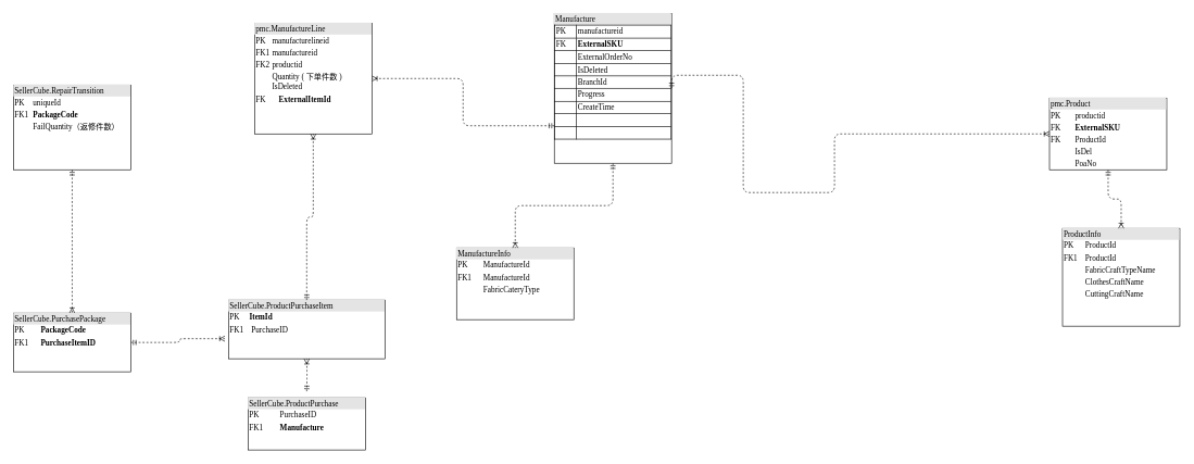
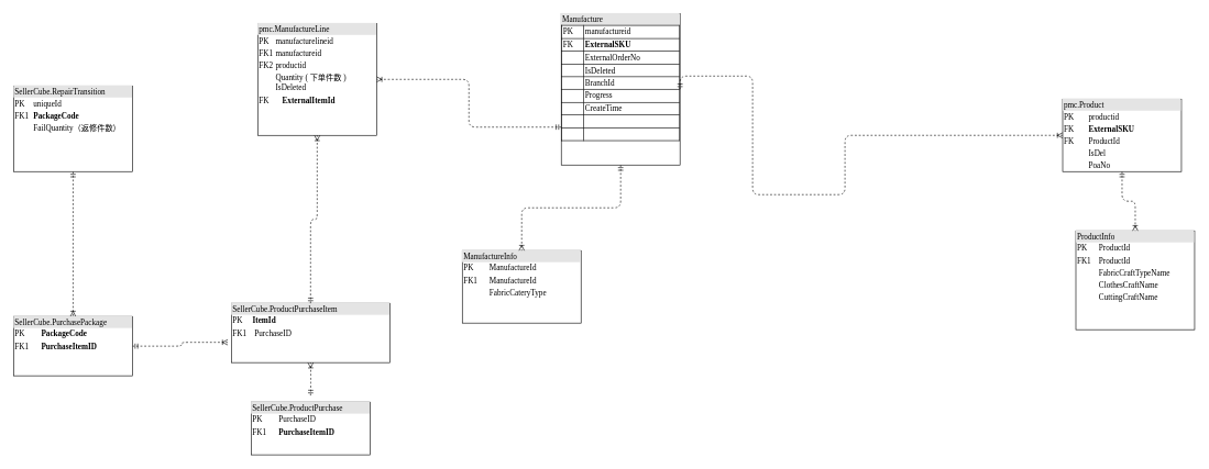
  <mxCell id="0" />
  <mxCell id="1" parent="0" />
  <mxCell id="2" style="html=1;dashed=1;labelBackgroundColor=none;startArrow=ERmandOne;endArrow=ERoneToMany;fontFamily=Verdana;fontSize=12;align=left;exitX=1;exitY=0.5;exitDx=0;exitDy=0;entryX=-0.023;entryY=0.658;entryDx=0;entryDy=0;entryPerimeter=0;edgeStyle=orthogonalEdgeStyle;" parent="1" source="13" target="12" edge="1"><mxGeometry relative="1" as="geometry" /></mxCell>
  <mxCell id="3" style="edgeStyle=orthogonalEdgeStyle;html=1;dashed=1;labelBackgroundColor=none;startArrow=ERmandOne;endArrow=ERoneToMany;fontFamily=Verdana;fontSize=12;align=left;" parent="1" source="4" target="13" edge="1"><mxGeometry relative="1" as="geometry" /></mxCell>
  <mxCell id="4" value="&lt;div style=&quot;box-sizing: border-box ; width: 100% ; background: #e4e4e4 ; padding: 2px&quot;&gt;SellerCube.RepairTransition&lt;br&gt;&lt;/div&gt;&lt;table style=&quot;width: 100% ; font-size: 1em&quot; cellpadding=&quot;2&quot; cellspacing=&quot;0&quot;&gt;&lt;tbody&gt;&lt;tr&gt;&lt;td&gt;PK&lt;/td&gt;&lt;td&gt;uniqueId&lt;/td&gt;&lt;/tr&gt;&lt;tr&gt;&lt;td&gt;FK1&lt;/td&gt;&lt;td&gt;&lt;b&gt;PackageCode&lt;/b&gt;&lt;/td&gt;&lt;/tr&gt;&lt;tr&gt;&lt;td&gt;&lt;/td&gt;&lt;td&gt;FailQuantity（返修件数）&lt;/td&gt;&lt;/tr&gt;&lt;/tbody&gt;&lt;/table&gt;" style="verticalAlign=top;align=left;overflow=fill;html=1;rounded=0;shadow=0;comic=0;labelBackgroundColor=none;strokeWidth=1;fontFamily=Verdana;fontSize=12" parent="1" vertex="1"><mxGeometry x="20" y="130" width="180" height="130" as="geometry" /></mxCell>
  <mxCell id="5" style="edgeStyle=orthogonalEdgeStyle;html=1;exitX=0;exitY=0.75;entryX=1;entryY=0.5;dashed=1;labelBackgroundColor=none;startArrow=ERmandOne;endArrow=ERoneToMany;fontFamily=Verdana;fontSize=12;align=left;" parent="1" source="9" target="6" edge="1"><mxGeometry relative="1" as="geometry" /></mxCell>
  <mxCell id="6" value="&lt;div style=&quot;box-sizing: border-box ; width: 100% ; background: #e4e4e4 ; padding: 2px&quot;&gt;pmc.ManufactureLine&lt;/div&gt;&lt;table style=&quot;width: 100% ; font-size: 1em&quot; cellpadding=&quot;2&quot; cellspacing=&quot;0&quot;&gt;&lt;tbody&gt;&lt;tr&gt;&lt;td&gt;PK&lt;/td&gt;&lt;td&gt;manufacturelineid&lt;/td&gt;&lt;/tr&gt;&lt;tr&gt;&lt;td&gt;FK1&lt;/td&gt;&lt;td&gt;manufactureid&lt;/td&gt;&lt;/tr&gt;&lt;tr&gt;&lt;td&gt;FK2&lt;/td&gt;&lt;td&gt;productid&lt;/td&gt;&lt;/tr&gt;&lt;tr&gt;&lt;td&gt;&lt;br&gt;&lt;/td&gt;&lt;td&gt;Quantity ( 下单件数 )&lt;br&gt;IsDeleted&lt;br&gt;&lt;/td&gt;&lt;/tr&gt;&lt;tr&gt;&lt;td&gt;FK&lt;/td&gt;&lt;td&gt;&lt;table cellpadding=&quot;2&quot; cellspacing=&quot;0&quot; style=&quot;font-size: 1em ; width: 180px&quot;&gt;&lt;tbody&gt;&lt;tr&gt;&lt;td&gt;&lt;/td&gt;&lt;td&gt;&lt;b&gt;ExternalItemId&lt;/b&gt;&lt;/td&gt;&lt;/tr&gt;&lt;/tbody&gt;&lt;/table&gt;&lt;/td&gt;&lt;/tr&gt;&lt;tr&gt;&lt;td&gt;&lt;br&gt;&lt;/td&gt;&lt;td&gt;&lt;br&gt;&lt;/td&gt;&lt;/tr&gt;&lt;/tbody&gt;&lt;/table&gt;" style="verticalAlign=top;align=left;overflow=fill;html=1;rounded=0;shadow=0;comic=0;labelBackgroundColor=none;strokeWidth=1;fontFamily=Verdana;fontSize=12" parent="1" vertex="1"><mxGeometry x="390" y="35" width="180" height="170" as="geometry" /></mxCell>
  <mxCell id="7" value="&lt;div style=&quot;box-sizing: border-box ; width: 100% ; background: #e4e4e4 ; padding: 2px&quot;&gt;ManufactureInfo&lt;/div&gt;&lt;table style=&quot;width: 100% ; font-size: 1em&quot; cellpadding=&quot;2&quot; cellspacing=&quot;0&quot;&gt;&lt;tbody&gt;&lt;tr&gt;&lt;td&gt;PK&lt;/td&gt;&lt;td&gt;ManufactureId&lt;/td&gt;&lt;/tr&gt;&lt;tr&gt;&lt;td&gt;FK1&lt;/td&gt;&lt;td&gt;ManufactureId&lt;/td&gt;&lt;/tr&gt;&lt;tr&gt;&lt;td&gt;&lt;/td&gt;&lt;td&gt;FabricCateryType&lt;/td&gt;&lt;/tr&gt;&lt;/tbody&gt;&lt;/table&gt;" style="verticalAlign=top;align=left;overflow=fill;html=1;rounded=0;shadow=0;comic=0;labelBackgroundColor=none;strokeWidth=1;fontFamily=Verdana;fontSize=12" parent="1" vertex="1"><mxGeometry x="700" y="380" width="180" height="110" as="geometry" /></mxCell>
  <mxCell id="8" style="edgeStyle=orthogonalEdgeStyle;html=1;entryX=0.5;entryY=0;labelBackgroundColor=none;startArrow=ERmandOne;endArrow=ERoneToMany;fontFamily=Verdana;fontSize=12;align=left;dashed=1;" parent="1" source="9" target="7" edge="1"><mxGeometry relative="1" as="geometry" /></mxCell>
  <mxCell id="9" value="&lt;div style=&quot;box-sizing: border-box ; width: 100% ; background: #e4e4e4 ; padding: 2px&quot;&gt;Manufacture&lt;/div&gt;&lt;table style=&quot;width: 100% ; font-size: 1em ; border: 1px solid rgb(0 , 0 , 0) ; border-collapse: collapse&quot; cellpadding=&quot;2&quot; cellspacing=&quot;0&quot; border=&quot;1&quot;&gt;&lt;tbody&gt;&lt;tr&gt;&lt;td&gt;PK&lt;/td&gt;&lt;td&gt;manufactureid&lt;/td&gt;&lt;/tr&gt;&lt;tr&gt;&lt;td&gt;FK&lt;/td&gt;&lt;td&gt;&lt;b&gt;ExternalSKU&lt;/b&gt;&lt;br&gt;&lt;/td&gt;&lt;/tr&gt;&lt;tr&gt;&lt;td&gt;&lt;br&gt;&lt;/td&gt;&lt;td&gt;ExternalOrderNo&lt;br&gt;&lt;/td&gt;&lt;/tr&gt;&lt;tr&gt;&lt;td&gt;&lt;br&gt;&lt;/td&gt;&lt;td&gt;IsDeleted&lt;br&gt;&lt;/td&gt;&lt;/tr&gt;&lt;tr&gt;&lt;td&gt;&lt;br&gt;&lt;/td&gt;&lt;td&gt;BranchId&lt;br&gt;&lt;/td&gt;&lt;/tr&gt;&lt;tr&gt;&lt;td&gt;&lt;br&gt;&lt;/td&gt;&lt;td&gt;Progress&lt;br&gt;&lt;/td&gt;&lt;/tr&gt;&lt;tr&gt;&lt;td&gt;&lt;br&gt;&lt;/td&gt;&lt;td&gt;CreateTime&lt;br&gt;&lt;/td&gt;&lt;/tr&gt;&lt;tr&gt;&lt;td&gt;&lt;br&gt;&lt;/td&gt;&lt;td&gt;&lt;br&gt;&lt;/td&gt;&lt;/tr&gt;&lt;tr&gt;&lt;td&gt;&lt;br&gt;&lt;/td&gt;&lt;td&gt;&lt;br&gt;&lt;/td&gt;&lt;/tr&gt;&lt;/tbody&gt;&lt;/table&gt;" style="verticalAlign=top;align=left;overflow=fill;html=1;rounded=0;shadow=0;comic=0;labelBackgroundColor=none;strokeWidth=1;fontFamily=Verdana;fontSize=12" parent="1" vertex="1"><mxGeometry x="850" y="20" width="180" height="230" as="geometry" /></mxCell>
  <mxCell id="10" value="&lt;div style=&quot;box-sizing: border-box ; width: 100% ; background: #e4e4e4 ; padding: 2px&quot;&gt;ProductInfo&lt;/div&gt;&lt;table style=&quot;width: 100% ; font-size: 1em&quot; cellpadding=&quot;2&quot; cellspacing=&quot;0&quot;&gt;&lt;tbody&gt;&lt;tr&gt;&lt;td&gt;PK&lt;/td&gt;&lt;td&gt;ProductId&lt;br&gt;&lt;/td&gt;&lt;/tr&gt;&lt;tr&gt;&lt;td&gt;FK1&lt;/td&gt;&lt;td&gt;ProductId&lt;/td&gt;&lt;/tr&gt;&lt;tr&gt;&lt;td&gt;&lt;/td&gt;&lt;td&gt;FabricCraftTypeName&lt;/td&gt;&lt;/tr&gt;&lt;tr&gt;&lt;td&gt;&lt;br&gt;&lt;/td&gt;&lt;td&gt;ClothesCraftName&lt;br&gt;&lt;/td&gt;&lt;/tr&gt;&lt;tr&gt;&lt;td&gt;&lt;br&gt;&lt;/td&gt;&lt;td&gt;CuttingCraftName&lt;br&gt;&lt;/td&gt;&lt;/tr&gt;&lt;/tbody&gt;&lt;/table&gt;" style="verticalAlign=top;align=left;overflow=fill;html=1;rounded=0;shadow=0;comic=0;labelBackgroundColor=none;strokeWidth=1;fontFamily=Verdana;fontSize=12" parent="1" vertex="1"><mxGeometry x="1630" y="350" width="180" height="150" as="geometry" /></mxCell>
  <mxCell id="11" style="edgeStyle=orthogonalEdgeStyle;html=1;entryX=0.5;entryY=0;dashed=1;labelBackgroundColor=none;startArrow=ERmandOne;endArrow=ERoneToMany;fontFamily=Verdana;fontSize=12;align=left;" parent="1" source="14" target="10" edge="1"><mxGeometry relative="1" as="geometry" /></mxCell>
  <mxCell id="12" value="&lt;div style=&quot;box-sizing: border-box ; width: 100% ; background: #e4e4e4 ; padding: 2px&quot;&gt;SellerCube.ProductPurchaseItem&lt;br&gt;&lt;/div&gt;&lt;table style=&quot;width: 100% ; font-size: 1em&quot; cellpadding=&quot;2&quot; cellspacing=&quot;0&quot;&gt;&lt;tbody&gt;&lt;tr&gt;&lt;td&gt;PK&amp;nbsp; &amp;nbsp; &amp;nbsp;&lt;b&gt;ItemId&lt;/b&gt;&lt;/td&gt;&lt;td&gt;&lt;/td&gt;&lt;td&gt;&lt;br&gt;&lt;/td&gt;&lt;/tr&gt;&lt;tr&gt;&lt;td&gt;FK1&amp;nbsp; &amp;nbsp; PurchaseID&lt;/td&gt;&lt;td&gt;&lt;br&gt;&lt;/td&gt;&lt;/tr&gt;&lt;/tbody&gt;&lt;/table&gt;" style="verticalAlign=top;align=left;overflow=fill;html=1;rounded=0;shadow=0;comic=0;labelBackgroundColor=none;strokeWidth=1;fontFamily=Verdana;fontSize=12" parent="1" vertex="1"><mxGeometry y="460" width="240" height="90" as="geometry" x="350" /></mxCell>
  <mxCell id="13" value="&lt;div style=&quot;box-sizing: border-box ; width: 100% ; background: #e4e4e4 ; padding: 2px&quot;&gt;SellerCube.PurchasePackage&lt;/div&gt;&lt;table style=&quot;width: 100% ; font-size: 1em&quot; cellpadding=&quot;2&quot; cellspacing=&quot;0&quot;&gt;&lt;tbody&gt;&lt;tr&gt;&lt;td&gt;PK&lt;/td&gt;&lt;td&gt;&lt;b&gt;PackageCode&lt;br&gt;&lt;/b&gt;&lt;/td&gt;&lt;/tr&gt;&lt;tr&gt;&lt;td&gt;FK1&lt;/td&gt;&lt;td&gt;&lt;b&gt;PurchaseItemID&lt;/b&gt;&lt;/td&gt;&lt;/tr&gt;&lt;tr&gt;&lt;td&gt;&lt;/td&gt;&lt;td&gt;&lt;br&gt;&lt;/td&gt;&lt;/tr&gt;&lt;/tbody&gt;&lt;/table&gt;" style="verticalAlign=top;align=left;overflow=fill;html=1;rounded=0;shadow=0;comic=0;labelBackgroundColor=none;strokeWidth=1;fontFamily=Verdana;fontSize=12" parent="1" vertex="1"><mxGeometry x="20" y="480" width="180" height="90" as="geometry" /></mxCell>
  <mxCell id="14" value="&lt;div style=&quot;box-sizing: border-box ; width: 100% ; background: #e4e4e4 ; padding: 2px&quot;&gt;pmc.Product&lt;/div&gt;&lt;table style=&quot;width: 100% ; font-size: 1em&quot; cellpadding=&quot;2&quot; cellspacing=&quot;0&quot;&gt;&lt;tbody&gt;&lt;tr&gt;&lt;td&gt;PK&lt;/td&gt;&lt;td&gt;productid&lt;/td&gt;&lt;/tr&gt;&lt;tr&gt;&lt;td&gt;FK&lt;/td&gt;&lt;td&gt;&lt;b&gt;ExternalSKU&lt;/b&gt;&lt;/td&gt;&lt;/tr&gt;&lt;tr&gt;&lt;td&gt;FK&lt;/td&gt;&lt;td&gt;ProductId&lt;br&gt;&lt;/td&gt;&lt;/tr&gt;&lt;tr&gt;&lt;td&gt;&lt;/td&gt;&lt;td&gt;IsDel&lt;br&gt;&lt;/td&gt;&lt;/tr&gt;&lt;tr&gt;&lt;td&gt;&lt;br&gt;&lt;/td&gt;&lt;td&gt;PoaNo&lt;br&gt;&lt;/td&gt;&lt;/tr&gt;&lt;/tbody&gt;&lt;/table&gt;" style="verticalAlign=top;align=left;overflow=fill;html=1;rounded=0;shadow=0;comic=0;labelBackgroundColor=none;strokeWidth=1;fontFamily=Verdana;fontSize=12" parent="1" vertex="1"><mxGeometry x="1610" y="150" width="180" height="110" as="geometry" /></mxCell>
  <mxCell id="15" style="edgeStyle=orthogonalEdgeStyle;html=1;labelBackgroundColor=none;startArrow=ERmandOne;endArrow=ERoneToMany;fontFamily=Verdana;fontSize=12;align=left;dashed=1;exitX=1;exitY=0.5;exitDx=0;exitDy=0;" parent="1" source="9" target="14" edge="1"><mxGeometry relative="1" as="geometry"><mxPoint x="1000" y="210" as="sourcePoint" /><mxPoint x="1280" y="320" as="targetPoint" /><Array as="points"><mxPoint x="1140" y="115" /><mxPoint x="1140" y="295" /><mxPoint x="1280" y="295" /></Array></mxGeometry></mxCell>
  <mxCell id="16" style="edgeStyle=orthogonalEdgeStyle;html=1;dashed=1;labelBackgroundColor=none;startArrow=ERmandOne;endArrow=ERoneToMany;fontFamily=Verdana;fontSize=12;align=left;exitX=0.5;exitY=0;exitDx=0;exitDy=0;" parent="1" source="12" target="6" edge="1"><mxGeometry relative="1" as="geometry"><mxPoint x="1340" y="620" as="sourcePoint" /><mxPoint x="390" y="250" as="targetPoint" /></mxGeometry></mxCell>
  <mxCell id="17" style="html=1;dashed=1;labelBackgroundColor=none;startArrow=ERmandOne;endArrow=ERoneToMany;fontFamily=Verdana;fontSize=12;align=left;entryX=0.5;entryY=1;entryDx=0;entryDy=0;edgeStyle=orthogonalEdgeStyle;" parent="1" target="12" edge="1"><mxGeometry relative="1" as="geometry"><mxPoint x="470" y="600" as="sourcePoint" /><mxPoint x="354.48" y="529.22" as="targetPoint" /></mxGeometry></mxCell>
- <mxCell id="18" value="&lt;div style=&quot;box-sizing: border-box ; width: 100% ; background: #e4e4e4 ; padding: 2px&quot;&gt;SellerCube.ProductPurchase&lt;/div&gt;&lt;table style=&quot;width: 100% ; font-size: 1em&quot; cellpadding=&quot;2&quot; cellspacing=&quot;0&quot;&gt;&lt;tbody&gt;&lt;tr&gt;&lt;td&gt;PK&lt;/td&gt;&lt;td&gt;PurchaseID&lt;b&gt;&lt;br&gt;&lt;/b&gt;&lt;/td&gt;&lt;/tr&gt;&lt;tr&gt;&lt;td&gt;FK1&lt;/td&gt;&lt;td&gt;&lt;b&gt;Manufacture&lt;/b&gt;&lt;/td&gt;&lt;/tr&gt;&lt;tr&gt;&lt;td&gt;&lt;/td&gt;&lt;td&gt;&lt;br&gt;&lt;/td&gt;&lt;/tr&gt;&lt;/tbody&gt;&lt;/table&gt;" style="verticalAlign=top;align=left;overflow=fill;html=1;rounded=0;shadow=0;comic=0;labelBackgroundColor=none;strokeWidth=1;fontFamily=Verdana;fontSize=12" parent="1" vertex="1"><mxGeometry x="380" y="610" width="180" height="80" as="geometry" /></mxCell>
+ <mxCell id="18" value="&lt;div style=&quot;box-sizing: border-box ; width: 100% ; background: #e4e4e4 ; padding: 2px&quot;&gt;SellerCube.ProductPurchase&lt;/div&gt;&lt;table style=&quot;width: 100% ; font-size: 1em&quot; cellpadding=&quot;2&quot; cellspacing=&quot;0&quot;&gt;&lt;tbody&gt;&lt;tr&gt;&lt;td&gt;PK&lt;/td&gt;&lt;td&gt;PurchaseID&lt;b&gt;&lt;br&gt;&lt;/b&gt;&lt;/td&gt;&lt;/tr&gt;&lt;tr&gt;&lt;td&gt;FK1&lt;/td&gt;&lt;td&gt;&lt;b&gt;PurchaseItemID&lt;/b&gt;&lt;/td&gt;&lt;/tr&gt;&lt;tr&gt;&lt;td&gt;&lt;/td&gt;&lt;td&gt;&lt;br&gt;&lt;/td&gt;&lt;/tr&gt;&lt;/tbody&gt;&lt;/table&gt;" style="verticalAlign=top;align=left;overflow=fill;html=1;rounded=0;shadow=0;comic=0;labelBackgroundColor=none;strokeWidth=1;fontFamily=Verdana;fontSize=12" parent="1" vertex="1"><mxGeometry x="380" y="610" width="180" height="80" as="geometry" /></mxCell>
